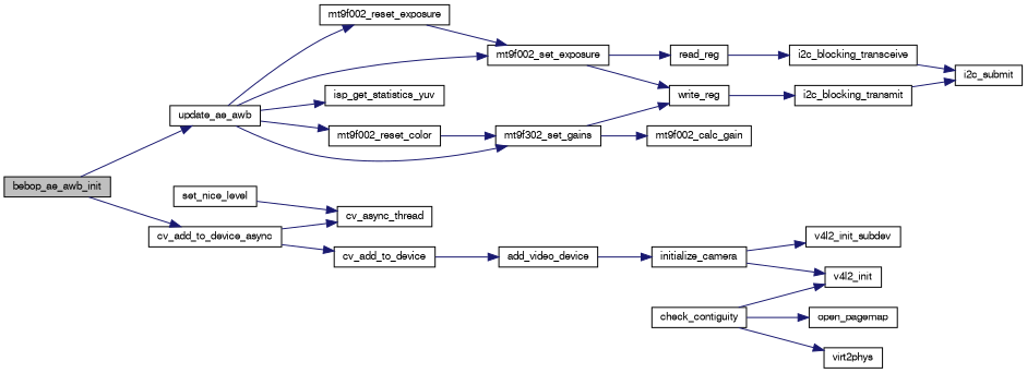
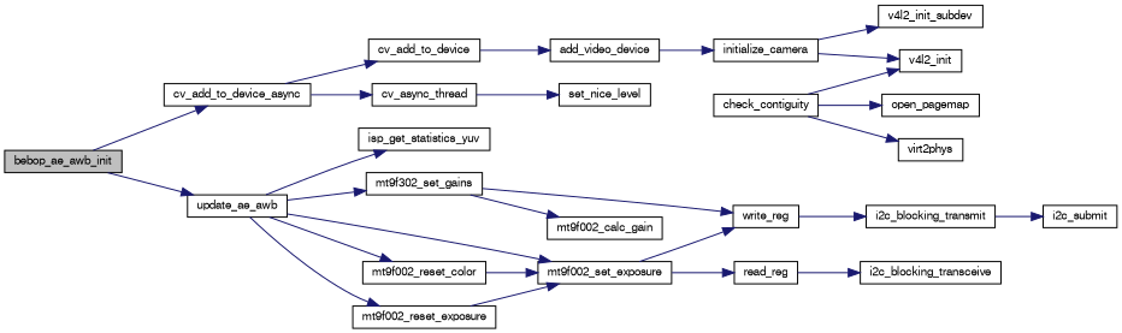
  digraph {
    rankdir=LR
    node [color=black fillcolor=white fontname=FreeSans fontsize=10 shape=record style=filled]
    edge [color=midnightblue fontname=FreeSans fontsize=10 labelfontname=FreeSans labelfontsize=10 style=solid]
    n1 [fillcolor=grey75 fontcolor=black height=0.2 label=bebop_ae_awb_init width=0.4]
    n2 [height=0.2 label=cv_add_to_device_async width=0.4]
    n3 [height=0.2 label=update_ae_awb width=0.4]
    n4 [height=0.2 label=cv_add_to_device width=0.4]
    n5 [height=0.2 label=cv_async_thread width=0.4]
    n6 [height=0.2 label=isp_get_statistics_yuv width=0.4]
    n7 [height=0.2 label=mt9f002_reset_color width=0.4]
    n8 [height=0.2 label=mt9f302_set_gains width=0.4]
    n9 [height=0.2 label=mt9f002_reset_exposure width=0.4]
    n10 [height=0.2 label=mt9f002_set_exposure width=0.4]
    n11 [height=0.2 label=add_video_device width=0.4]
    n12 [height=0.2 label=set_nice_level width=0.4]
    n13 [height=0.2 label=initialize_camera width=0.4]
    n14 [height=0.2 label=v4l2_init_subdev width=0.4]
    n15 [height=0.2 label=v4l2_init width=0.4]
    n16 [height=0.2 label=check_contiguity width=0.4]
    n17 [height=0.2 label=open_pagemap width=0.4]
    n18 [height=0.2 label=virt2phys width=0.4]
    n19 [height=0.2 label=mt9f002_calc_gain width=0.4]
    n20 [height=0.2 label=write_reg width=0.4]
    n21 [height=0.2 label=read_reg width=0.4]
    n22 [height=0.2 label=i2c_blocking_transmit width=0.4]
    n23 [height=0.2 label=i2c_submit width=0.4]
    n24 [height=0.2 label=i2c_blocking_transceive width=0.4]
    n1 -> n2
    n1 -> n3
    n2 -> n4
    n2 -> n5
    n3 -> n6
    n3 -> n7
    n3 -> n8
    n3 -> n9
    n3 -> n10
    n4 -> n11
-   n12 -> n5
-   n7 -> n8
+   n5 -> n12
+   n7 -> n10
    n8 -> n19
    n8 -> n20
    n9 -> n10
    n10 -> n20
    n10 -> n21
    n11 -> n13
    n13 -> n14
    n13 -> n15
    n16 -> n15
    n16 -> n17
    n16 -> n18
    n20 -> n22
    n21 -> n24
    n22 -> n23
-   n24 -> n23
  }
